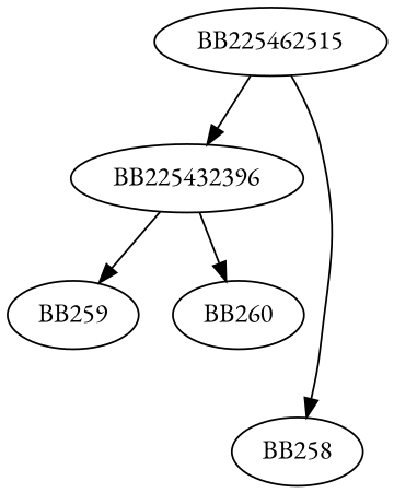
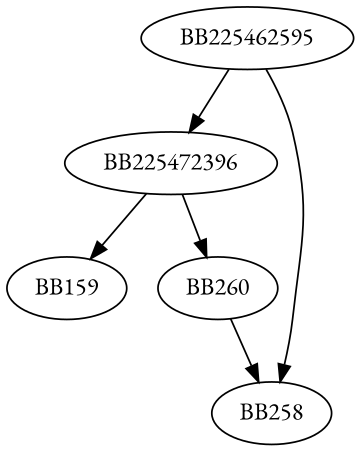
  digraph {
    fontname="EB Garamond"
    node [fontname="EB Garamond"]
    edge [fontname="EB Garamond"]
-   BB225462595 [label=BB225462515]
-   BB225472396 [label=BB225432396]
+   BB225462595
+   BB225472396
    BB258
-   BB259
+   BB259 [label=BB159]
    BB260
    BB225462595 -> BB225472396
    BB225462595 -> BB258
    BB225472396 -> BB259
    BB225472396 -> BB260
+   BB260 -> BB258
  }
